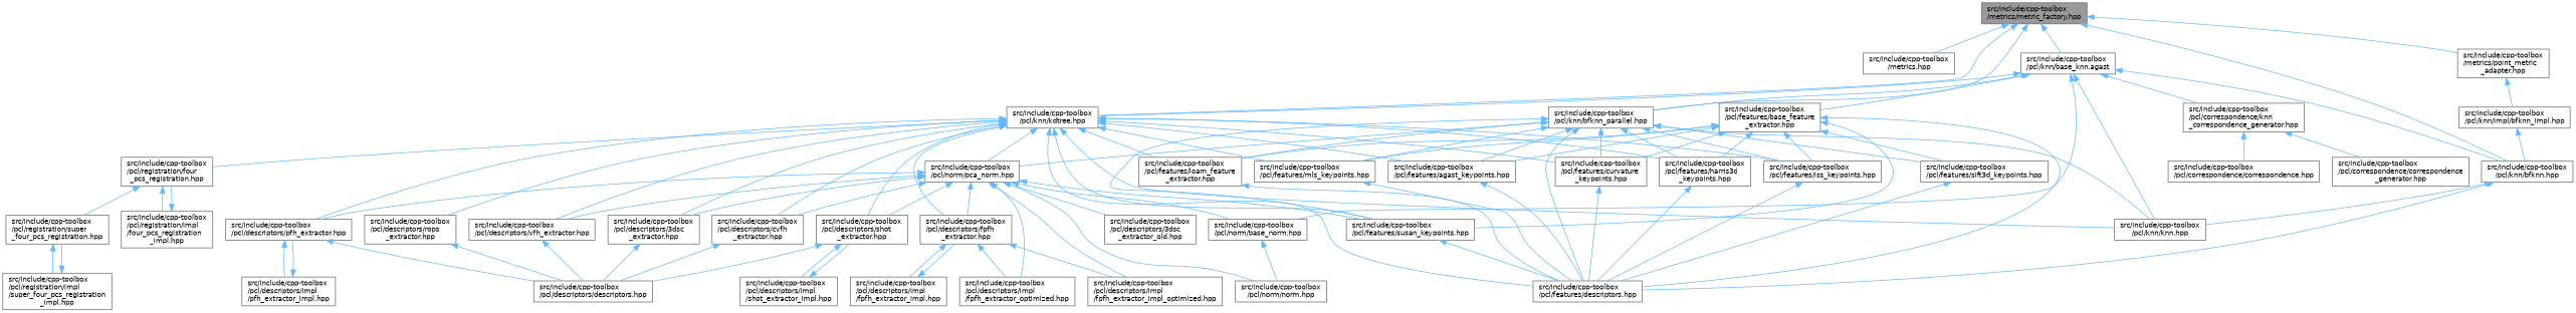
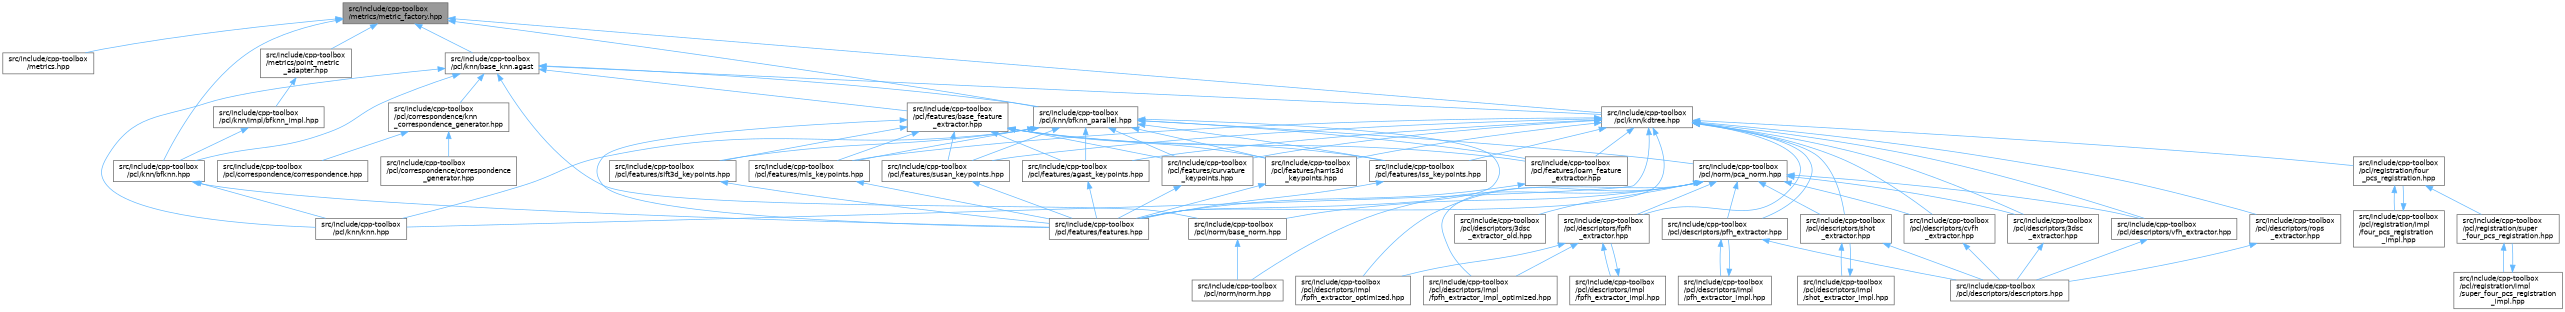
  digraph {
    node [color=grey40 fillcolor=white fontname=Helvetica fontsize=10 shape=box style=filled]
    edge [color=steelblue1 dir=back fontname=Helvetica fontsize=10 labelfontname=Helvetica labelfontsize=10 style=solid]
    n1 [color=gray40 fillcolor=grey60 fontcolor=black height=0.2 label="src/include/cpp-toolbox\l/metrics/metric_factory.hpp" width=0.4]
    n2 [height=0.2 label="src/include/cpp-toolbox\l/metrics.hpp" width=0.4]
    n3 [height=0.2 label="src/include/cpp-toolbox\l/metrics/point_metric\l_adapter.hpp" width=0.4]
    n4 [height=0.2 label="src/include/cpp-toolbox\l/pcl/knn/bfknn.hpp" width=0.4]
    n5 [height=0.2 label="src/include/cpp-toolbox\l/pcl/knn/kdtree.hpp" width=0.4]
    n6 [height=0.2 label="src/include/cpp-toolbox\l/pcl/knn/base_knn.agast" width=0.4]
    n7 [height=0.2 label="src/include/cpp-toolbox\l/pcl/knn/bfknn_parallel.hpp" width=0.4]
    n8 [height=0.2 label="src/include/cpp-toolbox\l/pcl/knn/impl/bfknn_impl.hpp" width=0.4]
-   n9 [height=0.2 label="src/include/cpp-toolbox\l/pcl/features/descriptors.hpp" width=0.4]
+   n9 [height=0.2 label="src/include/cpp-toolbox\l/pcl/features/features.hpp" width=0.4]
    n10 [height=0.2 label="src/include/cpp-toolbox\l/pcl/knn/knn.hpp" width=0.4]
    n11 [height=0.2 label="src/include/cpp-toolbox\l/pcl/descriptors/3dsc\l_extractor.hpp" width=0.4]
    n12 [height=0.2 label="src/include/cpp-toolbox\l/pcl/descriptors/cvfh\l_extractor.hpp" width=0.4]
    n13 [height=0.2 label="src/include/cpp-toolbox\l/pcl/descriptors/fpfh\l_extractor.hpp" width=0.4]
    n14 [height=0.2 label="src/include/cpp-toolbox\l/pcl/descriptors/pfh_extractor.hpp" width=0.4]
    n15 [height=0.2 label="src/include/cpp-toolbox\l/pcl/descriptors/rops\l_extractor.hpp" width=0.4]
    n16 [height=0.2 label="src/include/cpp-toolbox\l/pcl/descriptors/shot\l_extractor.hpp" width=0.4]
    n17 [height=0.2 label="src/include/cpp-toolbox\l/pcl/descriptors/vfh_extractor.hpp" width=0.4]
    n18 [height=0.2 label="src/include/cpp-toolbox\l/pcl/features/agast_keypoints.hpp" width=0.4]
    n19 [height=0.2 label="src/include/cpp-toolbox\l/pcl/features/curvature\l_keypoints.hpp" width=0.4]
    n20 [height=0.2 label="src/include/cpp-toolbox\l/pcl/features/harris3d\l_keypoints.hpp" width=0.4]
    n21 [height=0.2 label="src/include/cpp-toolbox\l/pcl/features/iss_keypoints.hpp" width=0.4]
    n22 [height=0.2 label="src/include/cpp-toolbox\l/pcl/features/loam_feature\l_extractor.hpp" width=0.4]
    n23 [height=0.2 label="src/include/cpp-toolbox\l/pcl/features/mls_keypoints.hpp" width=0.4]
    n24 [height=0.2 label="src/include/cpp-toolbox\l/pcl/features/susan_keypoints.hpp" width=0.4]
    n25 [height=0.2 label="src/include/cpp-toolbox\l/pcl/norm/pca_norm.hpp" width=0.4]
    n26 [height=0.2 label="src/include/cpp-toolbox\l/pcl/registration/four\l_pcs_registration.hpp" width=0.4]
    n27 [height=0.2 label="src/include/cpp-toolbox\l/pcl/correspondence/knn\l_correspondence_generator.hpp" width=0.4]
    n28 [height=0.2 label="src/include/cpp-toolbox\l/pcl/features/base_feature\l_extractor.hpp" width=0.4]
    n29 [height=0.2 label="src/include/cpp-toolbox\l/pcl/norm/base_norm.hpp" width=0.4]
    n30 [height=0.2 label="src/include/cpp-toolbox\l/pcl/features/sift3d_keypoints.hpp" width=0.4]
    n31 [height=0.2 label="src/include/cpp-toolbox\l/pcl/descriptors/descriptors.hpp" width=0.4]
    n32 [height=0.2 label="src/include/cpp-toolbox\l/pcl/descriptors/impl\l/fpfh_extractor_impl.hpp" width=0.4]
    n33 [height=0.2 label="src/include/cpp-toolbox\l/pcl/descriptors/impl\l/fpfh_extractor_impl_optimized.hpp" width=0.4]
    n34 [height=0.2 label="src/include/cpp-toolbox\l/pcl/descriptors/impl\l/fpfh_extractor_optimized.hpp" width=0.4]
    n35 [height=0.2 label="src/include/cpp-toolbox\l/pcl/descriptors/impl\l/pfh_extractor_impl.hpp" width=0.4]
    n36 [height=0.2 label="src/include/cpp-toolbox\l/pcl/descriptors/impl\l/shot_extractor_impl.hpp" width=0.4]
    n37 [height=0.2 label="src/include/cpp-toolbox\l/pcl/descriptors/3dsc\l_extractor_old.hpp" width=0.4]
    n38 [height=0.2 label="src/include/cpp-toolbox\l/pcl/norm/norm.hpp" width=0.4]
    n39 [height=0.2 label="src/include/cpp-toolbox\l/pcl/registration/impl\l/four_pcs_registration\l_impl.hpp" width=0.4]
    n40 [height=0.2 label="src/include/cpp-toolbox\l/pcl/registration/super\l_four_pcs_registration.hpp" width=0.4]
    n41 [height=0.2 label="src/include/cpp-toolbox\l/pcl/registration/impl\l/super_four_pcs_registration\l_impl.hpp" width=0.4]
    n42 [height=0.2 label="src/include/cpp-toolbox\l/pcl/correspondence/correspondence.hpp" width=0.4]
    n43 [height=0.2 label="src/include/cpp-toolbox\l/pcl/correspondence/correspondence\l_generator.hpp" width=0.4]
    n1 -> n2
    n1 -> n3
    n1 -> n4
    n1 -> n5
    n1 -> n6
    n1 -> n7
    n3 -> n8
    n4 -> n9
    n4 -> n10
    n5 -> n9
    n5 -> n10
    n5 -> n11
    n5 -> n12
    n5 -> n13
    n5 -> n14
    n5 -> n15
    n5 -> n16
    n5 -> n17
    n5 -> n18
    n5 -> n19
    n5 -> n20
    n5 -> n21
    n5 -> n22
    n5 -> n23
    n5 -> n24
-   n5 -> n25
    n5 -> n26
    n6 -> n4
    n6 -> n5
    n6 -> n7
    n6 -> n10
    n6 -> n27
    n6 -> n28
    n6 -> n29
    n7 -> n9
    n7 -> n10
    n7 -> n18
    n7 -> n19
    n7 -> n20
    n7 -> n21
    n7 -> n22
    n7 -> n23
    n7 -> n24
    n7 -> n25
    n7 -> n30
    n8 -> n4
    n11 -> n31
    n12 -> n31
    n13 -> n32
    n13 -> n33
    n13 -> n34
    n14 -> n31
    n14 -> n35
    n15 -> n31
    n16 -> n31
    n16 -> n36
    n17 -> n31
    n18 -> n9
    n19 -> n9
    n20 -> n9
    n21 -> n9
    n22 -> n9
    n23 -> n9
    n24 -> n9
    n25 -> n11
    n25 -> n12
    n25 -> n13
    n25 -> n14
    n25 -> n16
    n25 -> n17
-   n25 -> n24
    n25 -> n29
    n25 -> n33
    n25 -> n34
    n25 -> n37
    n25 -> n38
    n26 -> n39
    n26 -> n40
    n27 -> n42
    n27 -> n43
    n28 -> n9
    n28 -> n18
    n28 -> n19
    n28 -> n20
    n28 -> n21
    n28 -> n22
    n28 -> n23
    n28 -> n24
    n28 -> n30
    n29 -> n38
    n30 -> n9
    n32 -> n13
    n35 -> n14
    n36 -> n16
    n39 -> n26
    n40 -> n41
    n41 -> n40
  }
